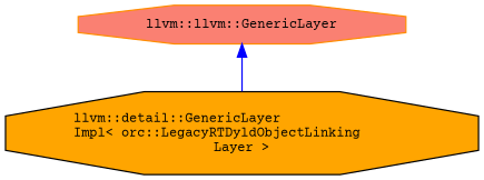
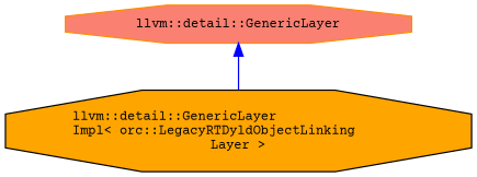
  digraph {
    fontname="Courier Prime"
    node [fontname="Courier Prime" fontsize=10 shape=octagon style=filled]
    n1 [color=black fillcolor=orange fontcolor=black height=0.2 label="llvm::detail::GenericLayer\lImpl\< orc::LegacyRTDyldObjectLinking\lLayer \>" width=0.4]
-   n2 [color=darkorange height=0.2 label="llvm::llvm::GenericLayer" width=0.4 fillcolor=salmon]
+   n2 [color=darkorange height=0.2 label="llvm::detail::GenericLayer" width=0.4 fillcolor=salmon]
    n2 -> n1 [color=blue dir=back fontname="Courier Prime" fontsize=10 labelfontname=Helvetica labelfontsize=10 style=solid]
  }
